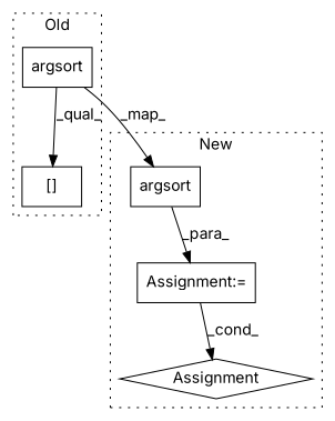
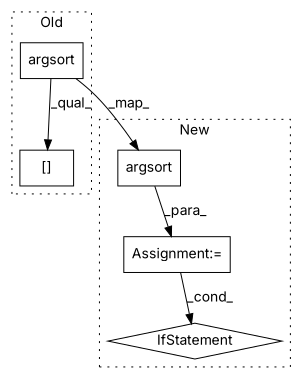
  digraph {
    fontname=Inter
    node [a=32 l="8,1" shape=box fontname=Inter]
    edge [fontname=Inter]
    n1 [label=argsort s="1420,1442"]
    n2 [a=2 l="18,1" label="[]" s="1641,1660"]
    n3 [label=argsort s="1244,1266"]
    n4 [a=7 l="53,2" label="Assignment:=" s="1293,1366"]
-   n5 [a=25 l="4,2" label=Assignment s="1478,1488" shape=diamond]
+   n5 [a=25 l="4,2" label=IfStatement s="1478,1488" shape=diamond]
    subgraph cluster_1 {
      label=Old
      style=dotted
      n1
      n2
    }
    subgraph cluster_2 {
      label=New
      style=dotted
      n3
      n4
      n5
    }
    n1 -> n2 [label=_qual_]
    n1 -> n3 [label=_map_]
    n3 -> n4 [label=_para_]
    n4 -> n5 [label=_cond_]
  }
